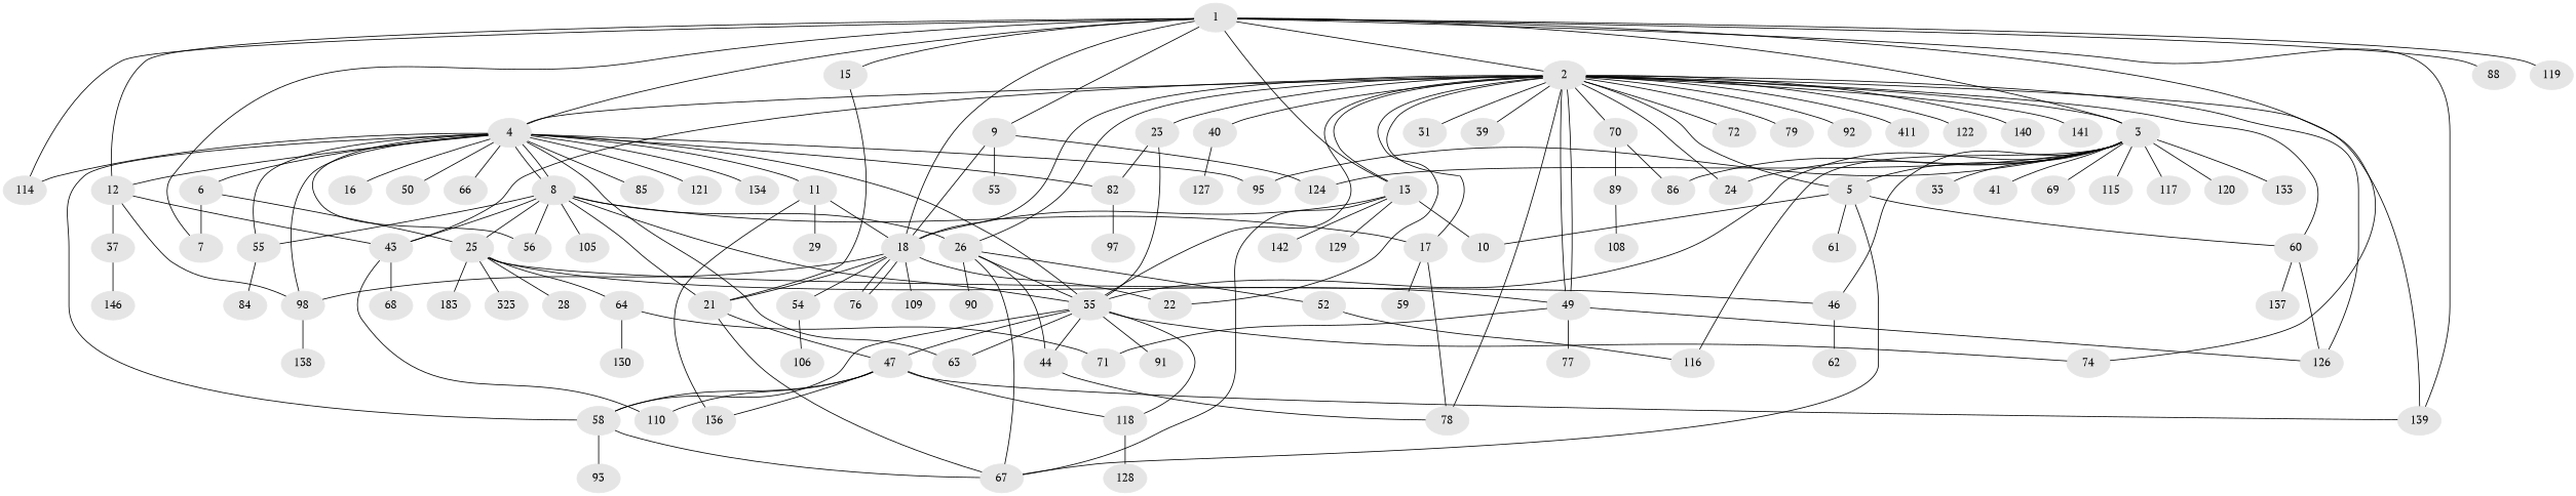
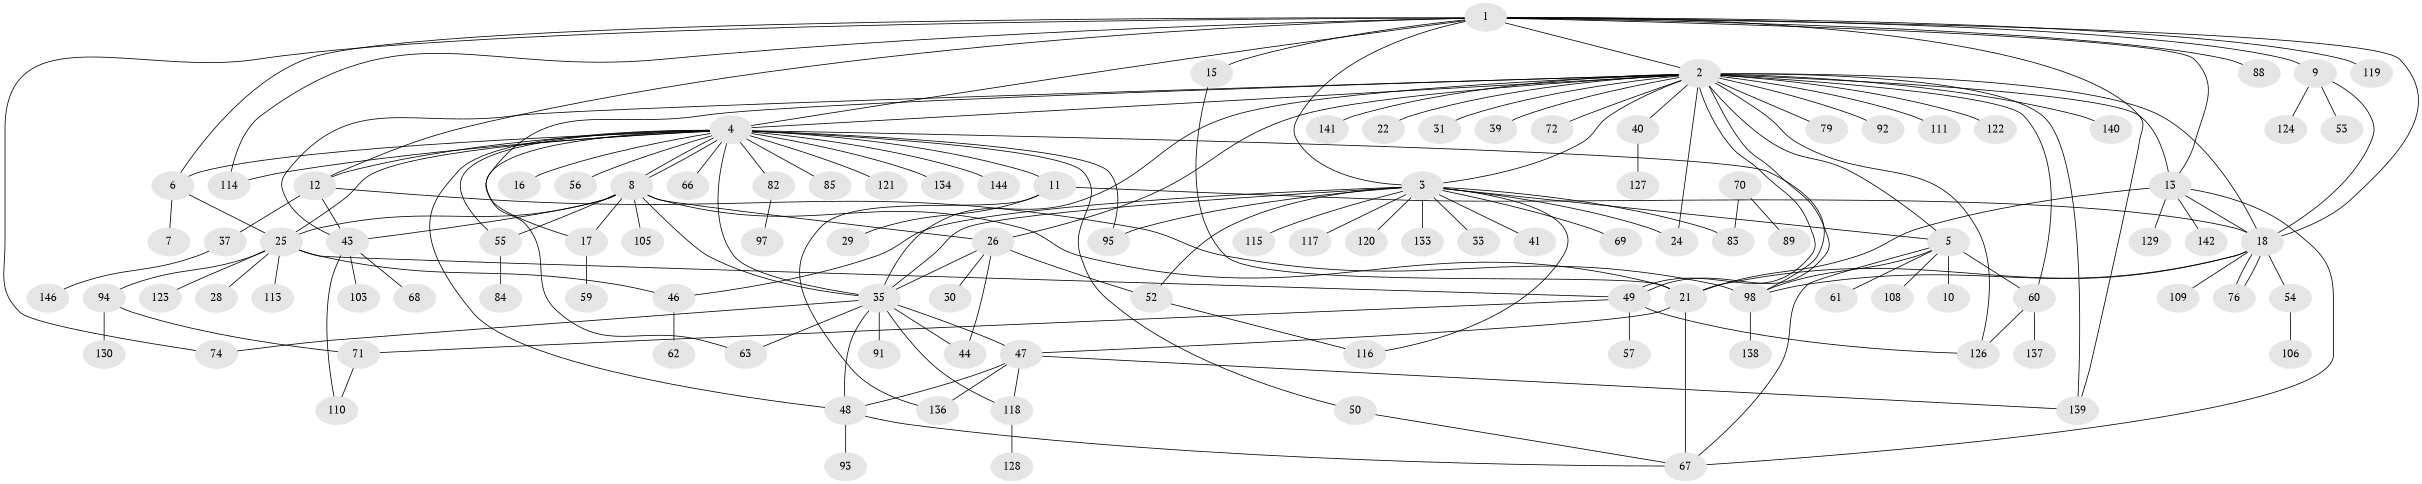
  graph {
    fontname="PT Serif"
    node [color=gray90 fontname="PT Serif" style=filled]
    edge [fontname="PT Serif"]
    1 [super="+42"]
    2 [super="+14"]
    3 [super="+81"]
    4 [super="+30"]
    6 [super="+34"]
    9 [super="+45"]
    12 [super="+51"]
    13 [super="+83"]
    15
    18 [super="+20"]
    74
    88
    114
    119
    139
    5 [super="+145"]
    17 [super="+32"]
    22
-   23
    24
    26 [super="+27"]
    31
    35 [super="+143"]
    39
    40
    43 [super="+132"]
    49 [super="+112"]
    60 [super="+135"]
    70 [super="+125"]
    72
-   78
    79
    92
-   111 [label=411]
+   111
    122
    126
    140
    141
    33
    41
    46 [super="+104"]
    52
    69
-   86
+   86 [label=83]
    95 [super="+131"]
    115
    116
    117
    120
    133
    8 [super="+19"]
    11 [super="+100"]
    16
    25 [super="+48"]
    50
    55 [super="+87"]
    56
-   58
+   58 [label=48]
    63 [super="+73"]
    66
    82 [super="+96"]
    85
    98 [super="+107"]
    121
    134
+   144
    7
    53 [super="+65"]
    124
    37
    67 [super="+99"]
    21 [super="+57"]
    129
    142
    54 [super="+101"]
    76
    109
    10
    61
    108
    59 [super="+102"]
    44
-   90
+   90 [label=30]
    47 [super="+80"]
    91
    118
    127
    68
+   103
    110
    71 [super="+94"]
-   77
+   77 [label=57]
    137
    89
    62
    105
    29 [super="+36"]
    136
    28
-   64
-   113 [label=183]
-   123 [label=323]
+   64 [label=94]
+   113
+   123
    84
    93
    97
    138
    146
    106
    130
    128
    1 -- 2
    1 -- 3
    1 -- 4
-   1 -- 7
+   1 -- 6
    1 -- 9
    1 -- 12
    1 -- 13
    1 -- 15
    1 -- 18
    1 -- 74
    1 -- 88
    1 -- 114
    1 -- 119
    1 -- 139
    2 -- 3
    2 -- 4
    2 -- 13
    2 -- 18 [weight=2]
    2 -- 139
    2 -- 5
    2 -- 17
    2 -- 22
-   2 -- 23
    2 -- 24
    2 -- 26
    2 -- 31
    2 -- 35
    2 -- 39
    2 -- 40
    2 -- 43
    2 -- 49
    2 -- 49
    2 -- 60
-   2 -- 70
    2 -- 72
-   2 -- 78
    2 -- 79
    2 -- 92
    2 -- 111
    2 -- 122
    2 -- 126
    2 -- 140
    2 -- 141
    3 -- 5
    3 -- 24
    3 -- 35
    3 -- 33
    3 -- 41
    3 -- 46
-   3 -- 124
+   3 -- 52
    3 -- 69
    3 -- 86
    3 -- 95
    3 -- 115
    3 -- 116
    3 -- 117
    3 -- 120
    3 -- 133
    4 -- 6
    4 -- 12
    4 -- 114
    4 -- 35 [weight=2]
    4 -- 95
    4 -- 8
    4 -- 8
    4 -- 11
    4 -- 16
+   4 -- 25
    4 -- 50
    4 -- 55
    4 -- 56
    4 -- 58
    4 -- 63
    4 -- 66
    4 -- 82
    4 -- 85
    4 -- 98
    4 -- 121
    4 -- 134
+   4 -- 144
    6 -- 25
    6 -- 7
    9 -- 18
    9 -- 53
    9 -- 124
    12 -- 43
    12 -- 98
    12 -- 37
    13 -- 18
    13 -- 67
-   13 -- 10
+   13 -- 21
    13 -- 129
    13 -- 142
    15 -- 21
-   18 -- 22
    18 -- 98
    18 -- 21
    18 -- 54
    18 -- 76
    18 -- 76
    18 -- 109
    5 -- 60
+   5 -- 98
    5 -- 67
    5 -- 10
    5 -- 61
-   89 -- 108
-   17 -- 78
+   5 -- 108
    17 -- 59
-   23 -- 35
-   23 -- 82
    26 -- 35
    26 -- 52
-   26 -- 67
+   50 -- 67
    26 -- 44
    26 -- 90
    35 -- 74
    35 -- 58
    35 -- 63
    35 -- 44
    35 -- 47
    35 -- 91
    35 -- 118
    40 -- 127
    43 -- 68
+   43 -- 103
    43 -- 110
    49 -- 126
    49 -- 71
    49 -- 77
    60 -- 126
    60 -- 137
    70 -- 86
    70 -- 89
    46 -- 62
    52 -- 116
    8 -- 17
    8 -- 26 [weight=2]
    8 -- 35
    8 -- 43
    8 -- 25
    8 -- 55
-   8 -- 56
    8 -- 21
    8 -- 105
    11 -- 18
    11 -- 29
    11 -- 136
    25 -- 49
    25 -- 46
    25 -- 28
    25 -- 64
    25 -- 113
    25 -- 123
    55 -- 84
    58 -- 67
    58 -- 93
    82 -- 97
    98 -- 138
    37 -- 146
    21 -- 67
    21 -- 47
    54 -- 106
-   44 -- 78
    47 -- 139
    47 -- 58
    47 -- 118
-   47 -- 110
+   71 -- 110
    47 -- 136
    118 -- 128
    64 -- 71
    64 -- 130
  }
